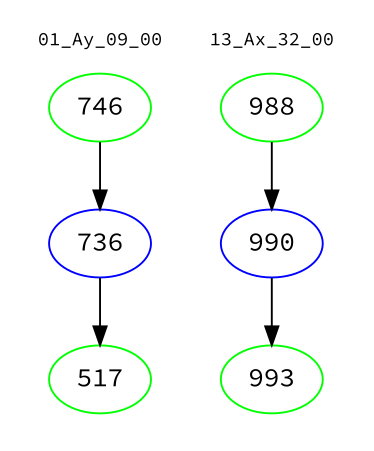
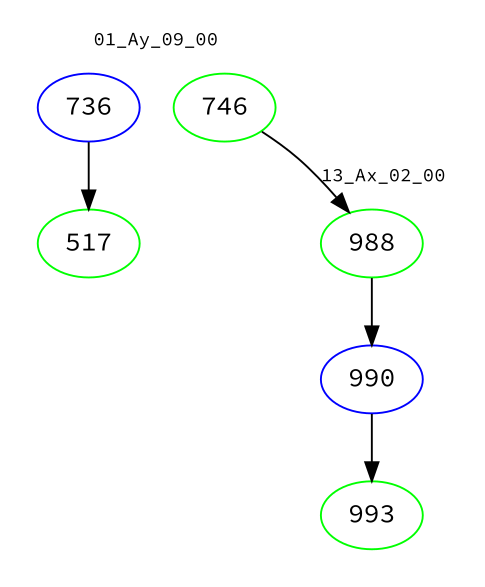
  digraph {
    fontname="Source Code Pro"
    node [color=green fontname="Source Code Pro"]
    edge [color=black fontname="Source Code Pro"]
    n1 [label=746]
    n2 [color=blue label=736]
    n3 [label=517]
    n4 [label=988]
    n5 [color=blue label=990]
    n6 [label=993]
    subgraph cluster_1 {
      color=white
      fontsize=10
      label="01_Ay_09_00"
      n1
      n2
      n3
    }
    subgraph cluster_2 {
      color=white
      fontsize=10
-     label="13_Ax_32_00"
+     label="13_Ax_02_00"
      n4
      n5
      n6
    }
-   n1 -> n2
+   n1 -> n4
    n2 -> n3
    n4 -> n5
    n5 -> n6
  }
